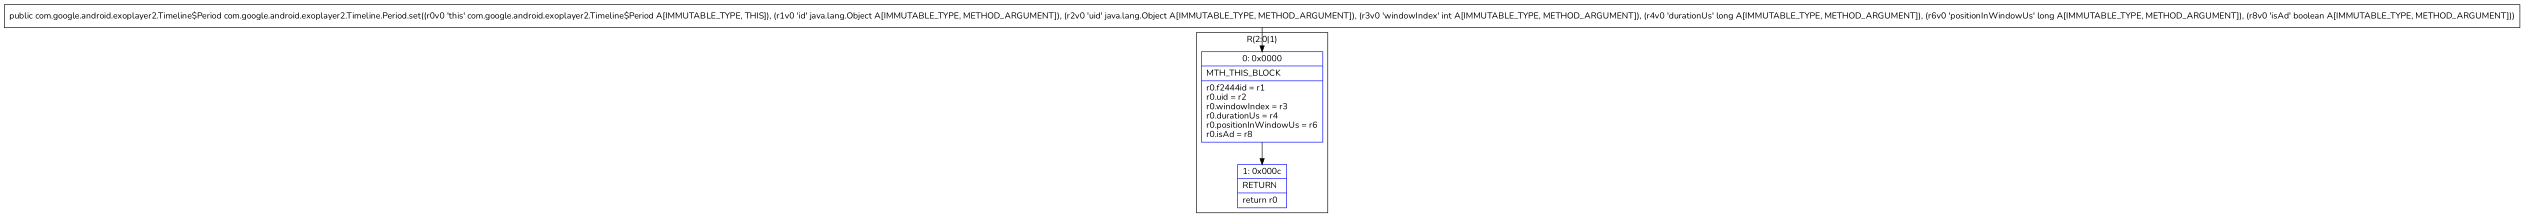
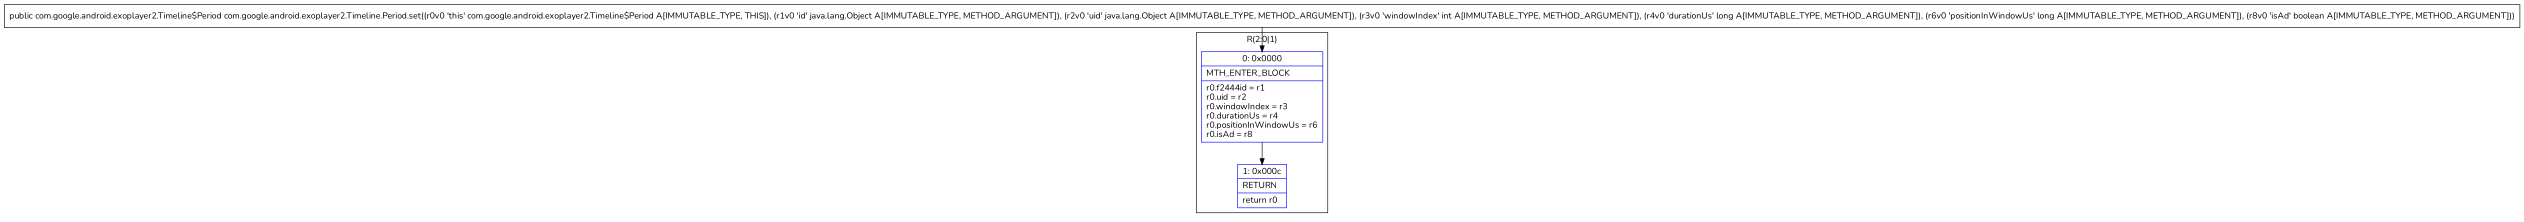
  digraph {
    fontname=Nunito
    node [color=blue shape=record fontname=Nunito]
    edge [fontname=Nunito]
-   n1 [label="{0\:\ 0x0000|MTH_THIS_BLOCK\l|r0.f2444id = r1\lr0.uid = r2\lr0.windowIndex = r3\lr0.durationUs = r4\lr0.positionInWindowUs = r6\lr0.isAd = r8\l}"]
+   n1 [label="{0\:\ 0x0000|MTH_ENTER_BLOCK\l|r0.f2444id = r1\lr0.uid = r2\lr0.windowIndex = r3\lr0.durationUs = r4\lr0.positionInWindowUs = r6\lr0.isAd = r8\l}"]
    n2 [label="{1\:\ 0x000c|RETURN\l|return r0\l}"]
    n3 [label="{public com.google.android.exoplayer2.Timeline$Period com.google.android.exoplayer2.Timeline.Period.set((r0v0 'this' com.google.android.exoplayer2.Timeline$Period A[IMMUTABLE_TYPE, THIS]), (r1v0 'id' java.lang.Object A[IMMUTABLE_TYPE, METHOD_ARGUMENT]), (r2v0 'uid' java.lang.Object A[IMMUTABLE_TYPE, METHOD_ARGUMENT]), (r3v0 'windowIndex' int A[IMMUTABLE_TYPE, METHOD_ARGUMENT]), (r4v0 'durationUs' long A[IMMUTABLE_TYPE, METHOD_ARGUMENT]), (r6v0 'positionInWindowUs' long A[IMMUTABLE_TYPE, METHOD_ARGUMENT]), (r8v0 'isAd' boolean A[IMMUTABLE_TYPE, METHOD_ARGUMENT])) }" color=""]
    subgraph cluster_1 {
      label="R(2:0|1)"
      n1
      n2
    }
    n1 -> n2
    n3 -> n1
  }
